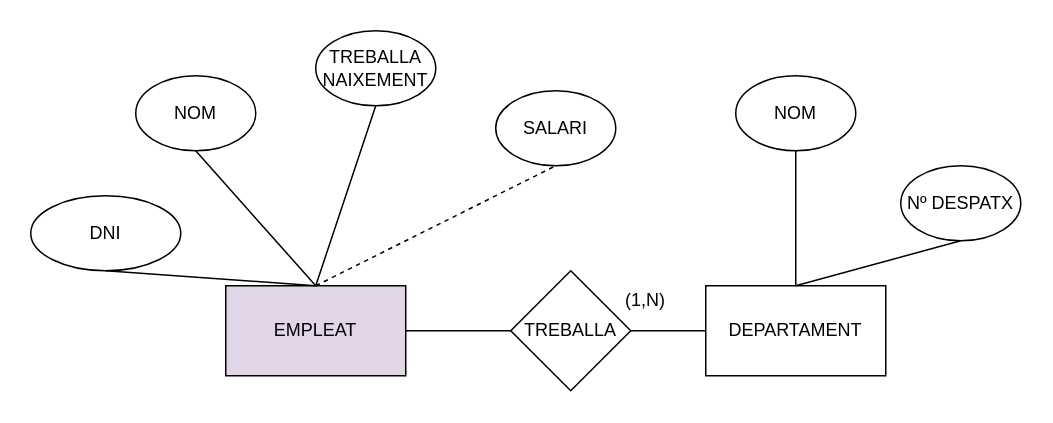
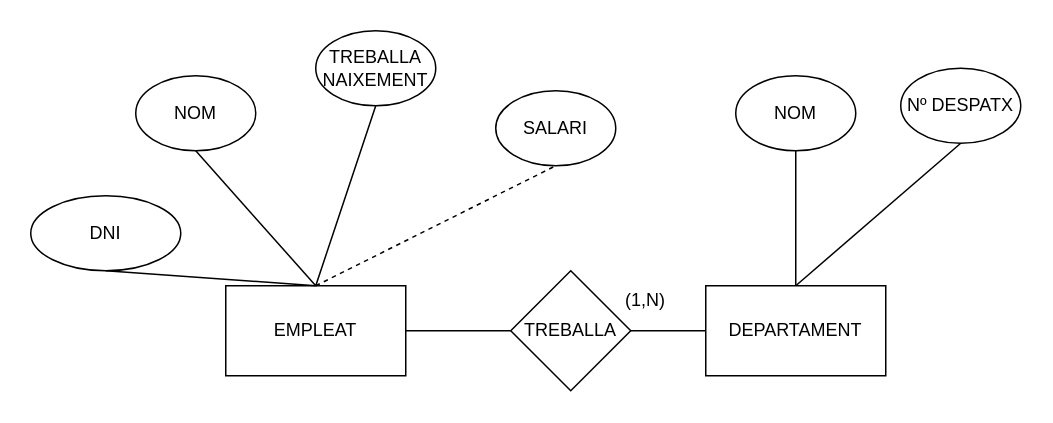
  <mxCell id="0" />
  <mxCell id="1" parent="0" />
  <mxCell id="2" value="DEPARTAMENT" style="rounded=0;whiteSpace=wrap;html=1;" parent="1" vertex="1"><mxGeometry x="470" y="190" width="120" height="60" as="geometry" /></mxCell>
- <mxCell id="3" value="EMPLEAT" style="rounded=0;whiteSpace=wrap;html=1;fillColor=#e1d5e7;" parent="1" vertex="1"><mxGeometry x="150" y="190" width="120" height="60" as="geometry" /></mxCell>
+ <mxCell id="3" value="EMPLEAT" style="rounded=0;whiteSpace=wrap;html=1;" parent="1" vertex="1"><mxGeometry x="150" y="190" width="120" height="60" as="geometry" /></mxCell>
  <mxCell id="4" value="TREBALLA" style="rhombus;whiteSpace=wrap;html=1;" parent="1" vertex="1"><mxGeometry x="340" y="180" width="80" height="80" as="geometry" /></mxCell>
  <mxCell id="5" value="" style="endArrow=none;html=1;exitX=1;exitY=0.5;exitDx=0;exitDy=0;entryX=0;entryY=0.5;entryDx=0;entryDy=0;" parent="1" source="3" target="4" edge="1"><mxGeometry width="50" height="50" relative="1" as="geometry"><mxPoint x="350" y="240" as="sourcePoint" /><mxPoint x="400" y="190" as="targetPoint" /></mxGeometry></mxCell>
  <mxCell id="6" value="" style="endArrow=none;html=1;entryX=0;entryY=0.5;entryDx=0;entryDy=0;exitX=1;exitY=0.5;exitDx=0;exitDy=0;" parent="1" source="4" target="2" edge="1"><mxGeometry width="50" height="50" relative="1" as="geometry"><mxPoint x="350" y="240" as="sourcePoint" /><mxPoint x="400" y="190" as="targetPoint" /></mxGeometry></mxCell>
  <mxCell id="7" value="(1,N)" style="text;html=1;strokeColor=none;fillColor=none;align=center;verticalAlign=middle;whiteSpace=wrap;rounded=0;" parent="1" vertex="1"><mxGeometry x="410" y="190" width="40" height="20" as="geometry" /></mxCell>
  <mxCell id="8" value="DNI" style="ellipse;whiteSpace=wrap;html=1;" parent="1" vertex="1"><mxGeometry x="20" y="130" width="100" height="50" as="geometry" /></mxCell>
  <mxCell id="9" value="NOM" style="ellipse;whiteSpace=wrap;html=1;" parent="1" vertex="1"><mxGeometry x="90" y="50" width="80" height="50" as="geometry" /></mxCell>
  <mxCell id="10" value="TREBALLA NAIXEMENT" style="ellipse;whiteSpace=wrap;html=1;" parent="1" vertex="1"><mxGeometry x="210" y="20" width="80" height="50" as="geometry" /></mxCell>
  <mxCell id="11" value="SALARI" style="ellipse;whiteSpace=wrap;html=1;" parent="1" vertex="1"><mxGeometry x="330" y="60" width="80" height="50" as="geometry" /></mxCell>
  <mxCell id="12" value="" style="endArrow=none;html=1;exitX=0.5;exitY=1;exitDx=0;exitDy=0;entryX=0.5;entryY=0;entryDx=0;entryDy=0;" parent="1" source="8" target="3" edge="1"><mxGeometry width="50" height="50" relative="1" as="geometry"><mxPoint x="360" y="240" as="sourcePoint" /><mxPoint x="410" y="190" as="targetPoint" /></mxGeometry></mxCell>
  <mxCell id="13" value="" style="endArrow=none;html=1;exitX=0.5;exitY=1;exitDx=0;exitDy=0;entryX=0.5;entryY=0;entryDx=0;entryDy=0;" parent="1" source="9" target="3" edge="1"><mxGeometry width="50" height="50" relative="1" as="geometry"><mxPoint x="360" y="240" as="sourcePoint" /><mxPoint x="410" y="190" as="targetPoint" /></mxGeometry></mxCell>
  <mxCell id="14" value="" style="endArrow=none;html=1;exitX=0.5;exitY=0;exitDx=0;exitDy=0;entryX=0.5;entryY=1;entryDx=0;entryDy=0;" parent="1" source="3" target="10" edge="1"><mxGeometry width="50" height="50" relative="1" as="geometry"><mxPoint x="360" y="310" as="sourcePoint" /><mxPoint x="410" y="190" as="targetPoint" /></mxGeometry></mxCell>
  <mxCell id="15" value="" style="endArrow=none;html=1;exitX=0.5;exitY=0;exitDx=0;exitDy=0;entryX=0.5;entryY=1;entryDx=0;entryDy=0;dashed=1;" parent="1" source="3" target="11" edge="1"><mxGeometry width="50" height="50" relative="1" as="geometry"><mxPoint x="360" y="240" as="sourcePoint" /><mxPoint x="410" y="190" as="targetPoint" /></mxGeometry></mxCell>
  <mxCell id="16" value="NOM" style="ellipse;whiteSpace=wrap;html=1;" parent="1" vertex="1"><mxGeometry x="490" y="50" width="80" height="50" as="geometry" /></mxCell>
- <mxCell id="17" value="Nº DESPATX" style="ellipse;whiteSpace=wrap;html=1;" parent="1" vertex="1"><mxGeometry x="600" y="110" width="80" height="50" as="geometry" /></mxCell>
+ <mxCell id="17" value="Nº DESPATX" style="ellipse;whiteSpace=wrap;html=1;" parent="1" vertex="1"><mxGeometry x="600" y="45" width="80" height="50" as="geometry" /></mxCell>
  <mxCell id="18" value="" style="endArrow=none;html=1;entryX=0.5;entryY=1;entryDx=0;entryDy=0;exitX=0.5;exitY=0;exitDx=0;exitDy=0;" parent="1" source="2" target="16" edge="1"><mxGeometry width="50" height="50" relative="1" as="geometry"><mxPoint x="360" y="240" as="sourcePoint" /><mxPoint x="410" y="190" as="targetPoint" /></mxGeometry></mxCell>
  <mxCell id="19" value="" style="endArrow=none;html=1;entryX=0.5;entryY=1;entryDx=0;entryDy=0;exitX=0.5;exitY=0;exitDx=0;exitDy=0;" parent="1" source="2" target="17" edge="1"><mxGeometry width="50" height="50" relative="1" as="geometry"><mxPoint x="590" y="170" as="sourcePoint" /><mxPoint x="410" y="190" as="targetPoint" /></mxGeometry></mxCell>
